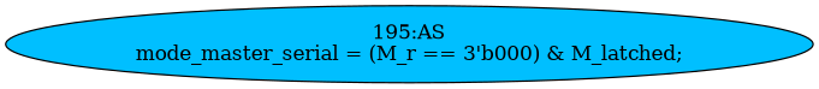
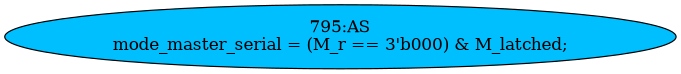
  strict digraph {
-   n1 [ast="<pyverilog.vparser.ast.Assign object at 0x7f1e4d7e2990>" def_var="['mode_master_serial']" fillcolor=deepskyblue label="195:AS\nmode_master_serial = (M_r == 3'b000) & M_latched;" statements="[]" style=filled typ=Assign use_var="['M_r', 'M_latched']"]
+   n1 [ast="<pyverilog.vparser.ast.Assign object at 0x7f1e4d7e2990>" def_var="['mode_master_serial']" fillcolor=deepskyblue label="795:AS\nmode_master_serial = (M_r == 3'b000) & M_latched;" statements="[]" style=filled typ=Assign use_var="['M_r', 'M_latched']"]
  }
